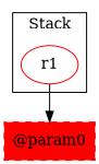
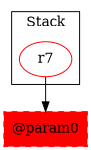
  digraph {
    rankDir=LR
    node [color=red]
-   r1
+   r1 [label=r7]
    "@param0" [shape=box style="filled,dashed"]
    subgraph cluster_1 {
      label=Stack
      r1
    }
    r1 -> "@param0"
  }
